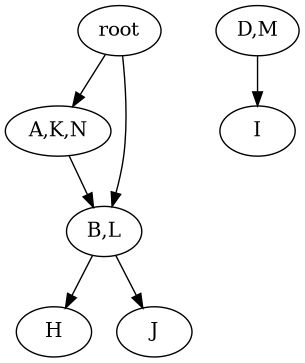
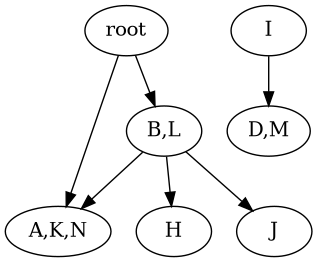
  strict digraph {
    n1 [label=root]
    n2 [label="A,K,N"]
    n3 [label="B,L"]
    n4 [label=I]
    n5 [label="D,M"]
    n6 [label=H]
    n7 [label=J]
    n1 -> n2
    n1 -> n3
-   n2 -> n3
+   n3 -> n2
    n3 -> n6
    n3 -> n7
-   n5 -> n4
+   n4 -> n5
  }
